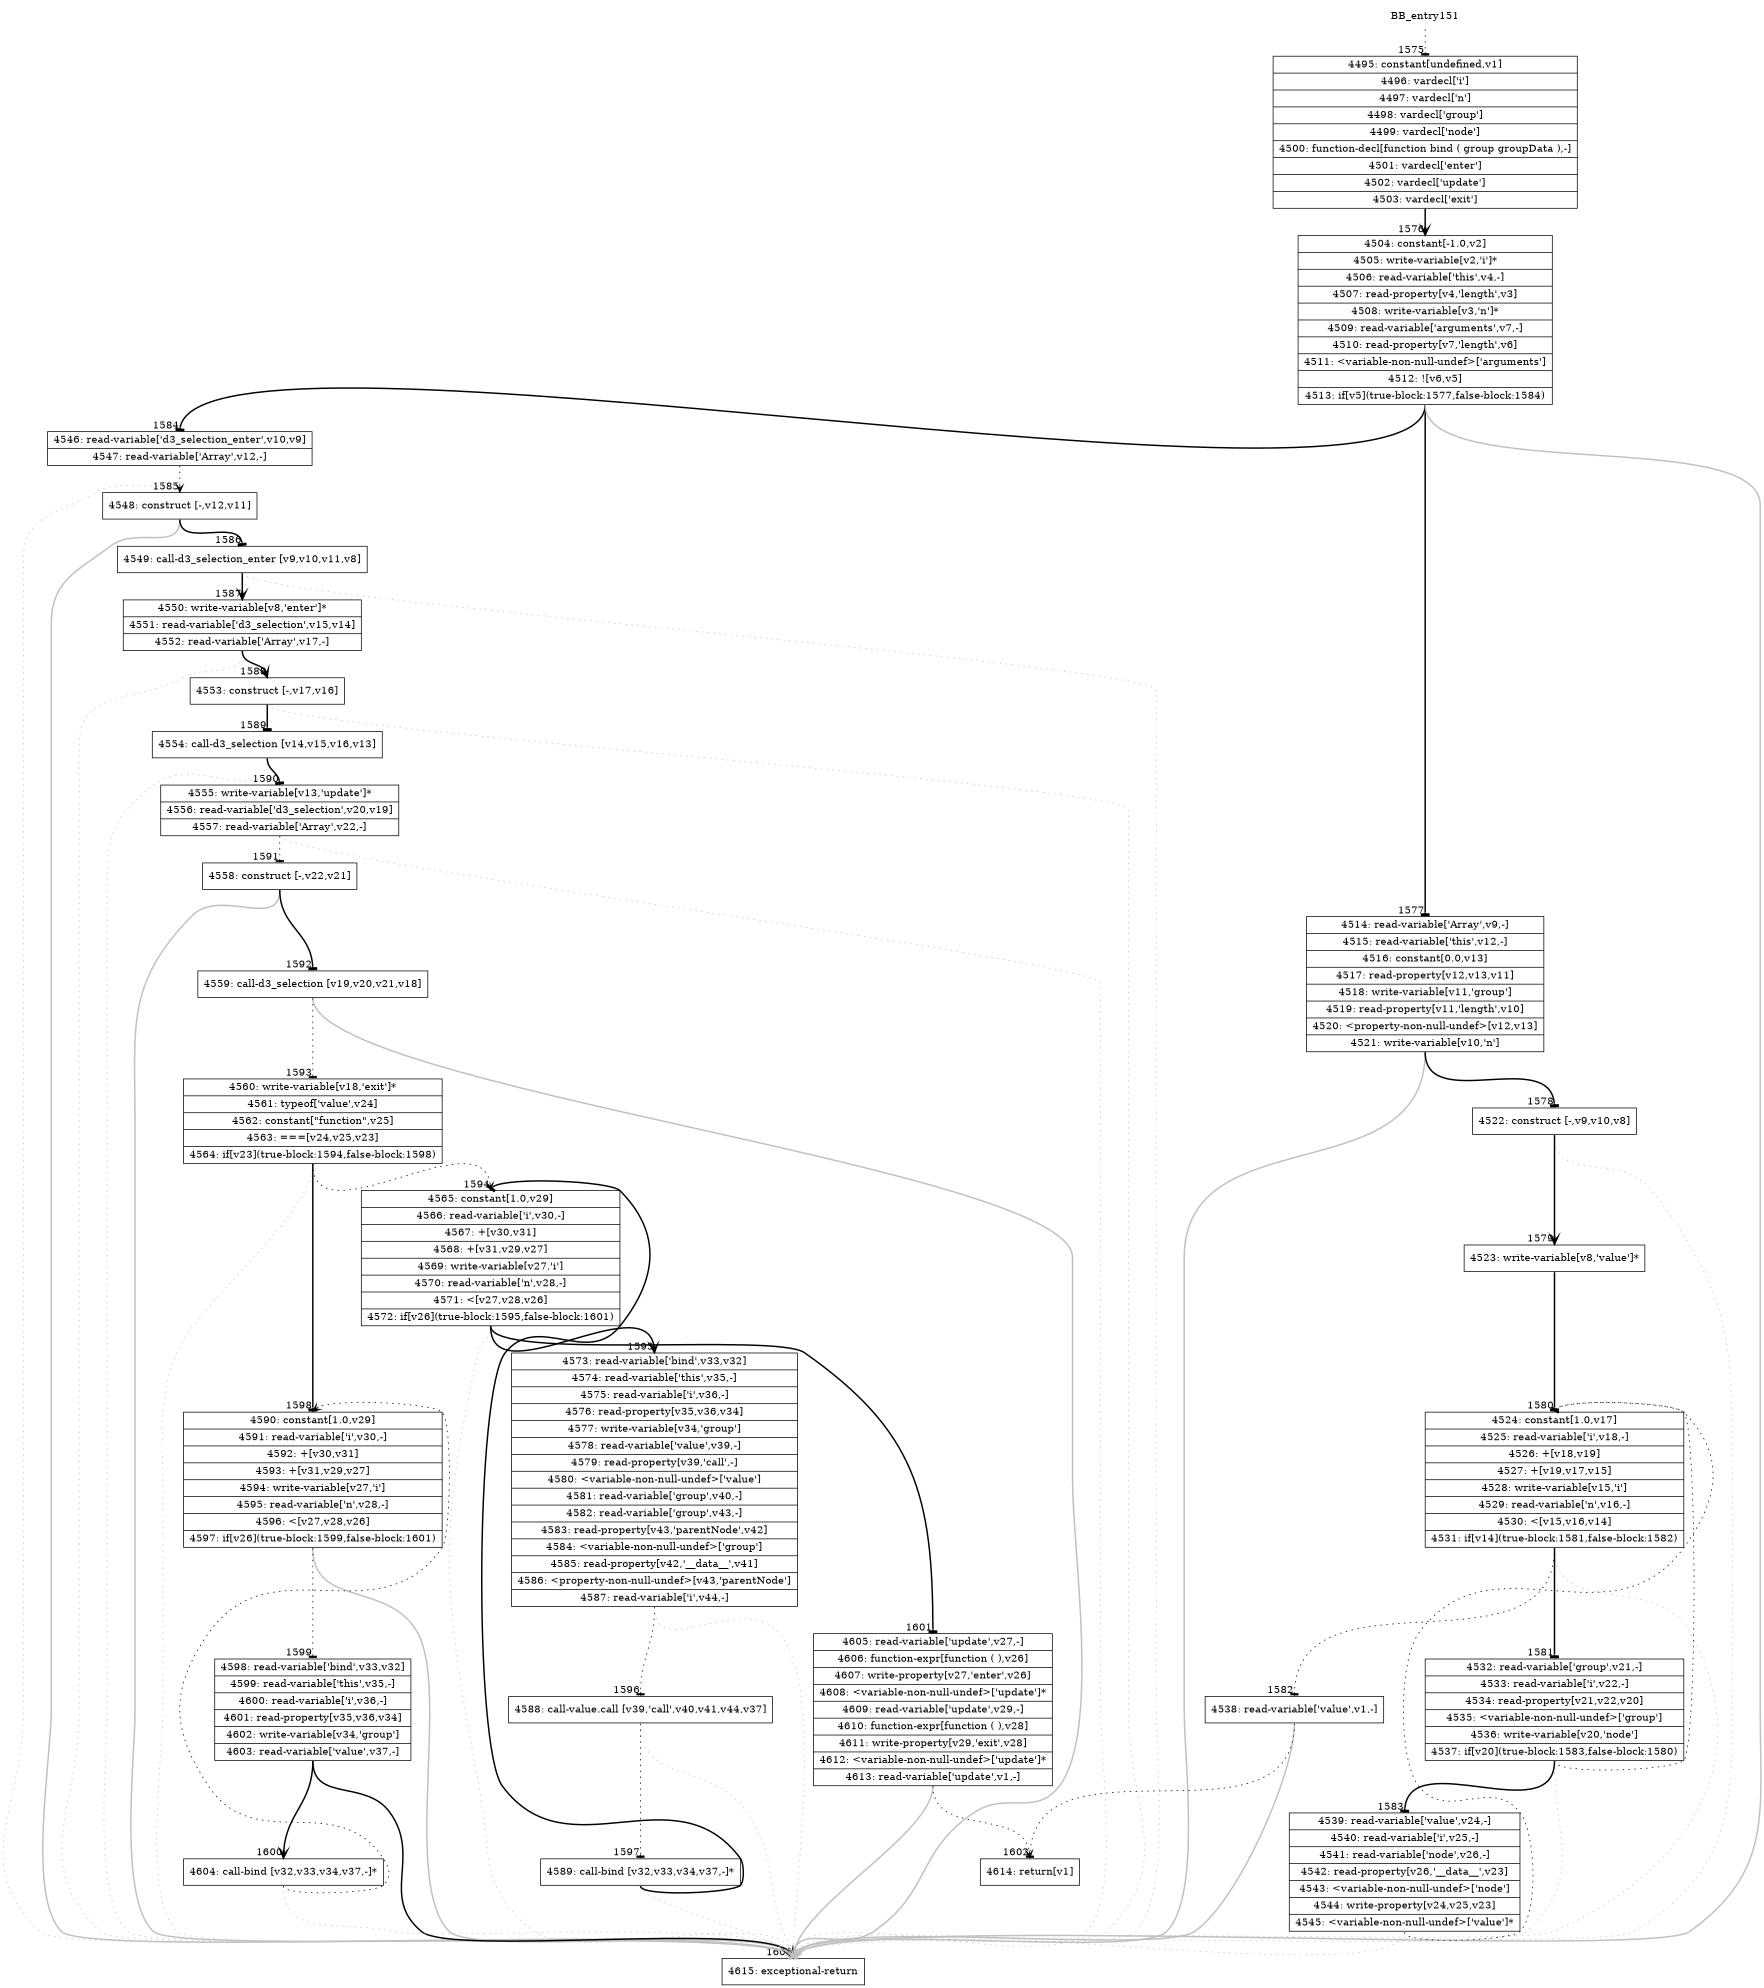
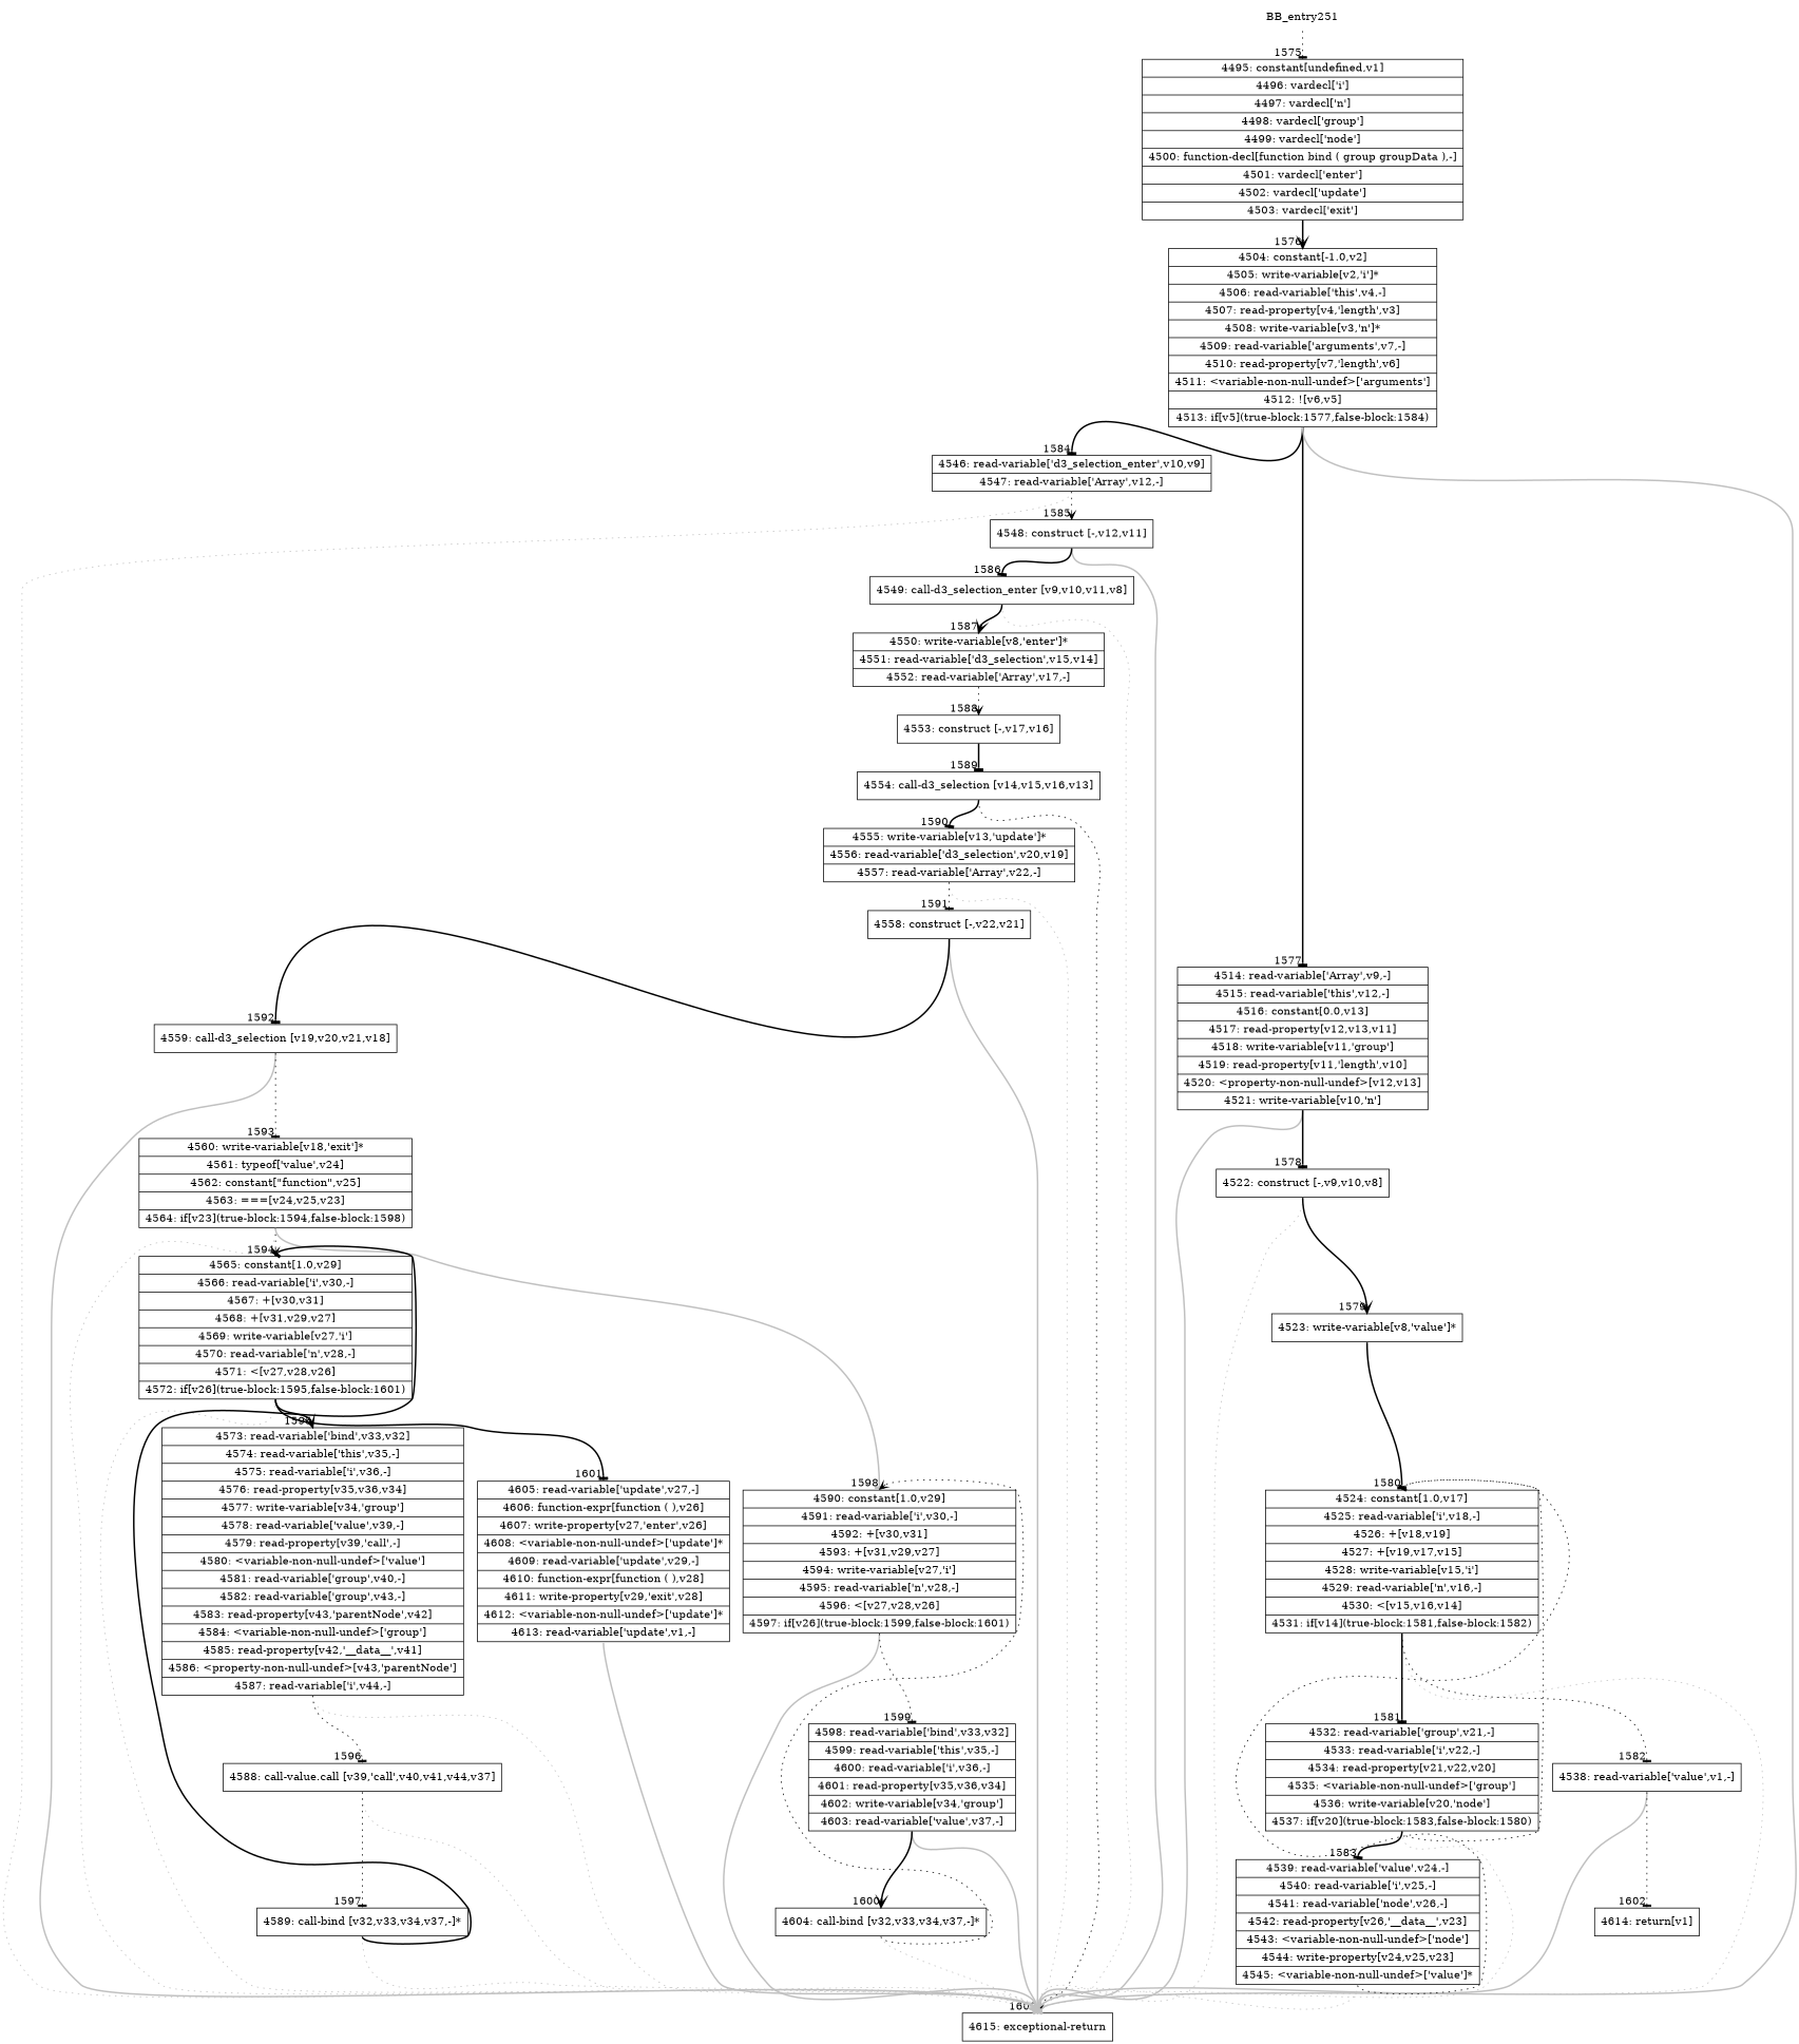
  digraph {
    rankdir=TD
    node [shape=record]
    edge [arrowhead=tee headport=n style=dotted tailport=s]
-   BB_entry151 [shape=none]
+   BB_entry151 [shape=none label=BB_entry251]
    n2 [label="{4495: constant[undefined,v1]|4496: vardecl['i']|4497: vardecl['n']|4498: vardecl['group']|4499: vardecl['node']|4500: function-decl[function bind ( group groupData ),-]|4501: vardecl['enter']|4502: vardecl['update']|4503: vardecl['exit']}"]
    n3 [label="{4504: constant[-1.0,v2]|4505: write-variable[v2,'i']*|4506: read-variable['this',v4,-]|4507: read-property[v4,'length',v3]|4508: write-variable[v3,'n']*|4509: read-variable['arguments',v7,-]|4510: read-property[v7,'length',v6]|4511: \<variable-non-null-undef\>['arguments']|4512: ![v6,v5]|4513: if[v5](true-block:1577,false-block:1584)}"]
    n4 [label="{4514: read-variable['Array',v9,-]|4515: read-variable['this',v12,-]|4516: constant[0.0,v13]|4517: read-property[v12,v13,v11]|4518: write-variable[v11,'group']|4519: read-property[v11,'length',v10]|4520: \<property-non-null-undef\>[v12,v13]|4521: write-variable[v10,'n']}"]
    n5 [label="{4546: read-variable['d3_selection_enter',v10,v9]|4547: read-variable['Array',v12,-]}"]
    n6 [label="{4615: exceptional-return}"]
    n7 [label="{4522: construct [-,v9,v10,v8]}"]
    n8 [label="{4548: construct [-,v12,v11]}"]
    n9 [label="{4523: write-variable[v8,'value']*}"]
    n10 [label="{4549: call-d3_selection_enter [v9,v10,v11,v8]}"]
    n11 [label="{4524: constant[1.0,v17]|4525: read-variable['i',v18,-]|4526: +[v18,v19]|4527: +[v19,v17,v15]|4528: write-variable[v15,'i']|4529: read-variable['n',v16,-]|4530: \<[v15,v16,v14]|4531: if[v14](true-block:1581,false-block:1582)}"]
    n12 [label="{4532: read-variable['group',v21,-]|4533: read-variable['i',v22,-]|4534: read-property[v21,v22,v20]|4535: \<variable-non-null-undef\>['group']|4536: write-variable[v20,'node']|4537: if[v20](true-block:1583,false-block:1580)}"]
    n13 [label="{4538: read-variable['value',v1,-]}"]
    n14 [label="{4539: read-variable['value',v24,-]|4540: read-variable['i',v25,-]|4541: read-variable['node',v26,-]|4542: read-property[v26,'__data__',v23]|4543: \<variable-non-null-undef\>['node']|4544: write-property[v24,v25,v23]|4545: \<variable-non-null-undef\>['value']*}"]
    n15 [label="{4614: return[v1]}"]
    n16 [label="{4550: write-variable[v8,'enter']*|4551: read-variable['d3_selection',v15,v14]|4552: read-variable['Array',v17,-]}"]
    n17 [label="{4553: construct [-,v17,v16]}"]
    n18 [label="{4554: call-d3_selection [v14,v15,v16,v13]}"]
    n19 [label="{4555: write-variable[v13,'update']*|4556: read-variable['d3_selection',v20,v19]|4557: read-variable['Array',v22,-]}"]
    n20 [label="{4558: construct [-,v22,v21]}"]
    n21 [label="{4559: call-d3_selection [v19,v20,v21,v18]}"]
    n22 [label="{4560: write-variable[v18,'exit']*|4561: typeof['value',v24]|4562: constant[\"function\",v25]|4563: ===[v24,v25,v23]|4564: if[v23](true-block:1594,false-block:1598)}"]
    n23 [label="{4565: constant[1.0,v29]|4566: read-variable['i',v30,-]|4567: +[v30,v31]|4568: +[v31,v29,v27]|4569: write-variable[v27,'i']|4570: read-variable['n',v28,-]|4571: \<[v27,v28,v26]|4572: if[v26](true-block:1595,false-block:1601)}"]
    n24 [label="{4590: constant[1.0,v29]|4591: read-variable['i',v30,-]|4592: +[v30,v31]|4593: +[v31,v29,v27]|4594: write-variable[v27,'i']|4595: read-variable['n',v28,-]|4596: \<[v27,v28,v26]|4597: if[v26](true-block:1599,false-block:1601)}"]
    n25 [label="{4573: read-variable['bind',v33,v32]|4574: read-variable['this',v35,-]|4575: read-variable['i',v36,-]|4576: read-property[v35,v36,v34]|4577: write-variable[v34,'group']|4578: read-variable['value',v39,-]|4579: read-property[v39,'call',-]|4580: \<variable-non-null-undef\>['value']|4581: read-variable['group',v40,-]|4582: read-variable['group',v43,-]|4583: read-property[v43,'parentNode',v42]|4584: \<variable-non-null-undef\>['group']|4585: read-property[v42,'__data__',v41]|4586: \<property-non-null-undef\>[v43,'parentNode']|4587: read-variable['i',v44,-]}"]
    n26 [label="{4605: read-variable['update',v27,-]|4606: function-expr[function ( ),v26]|4607: write-property[v27,'enter',v26]|4608: \<variable-non-null-undef\>['update']*|4609: read-variable['update',v29,-]|4610: function-expr[function ( ),v28]|4611: write-property[v29,'exit',v28]|4612: \<variable-non-null-undef\>['update']*|4613: read-variable['update',v1,-]}"]
    n27 [label="{4598: read-variable['bind',v33,v32]|4599: read-variable['this',v35,-]|4600: read-variable['i',v36,-]|4601: read-property[v35,v36,v34]|4602: write-variable[v34,'group']|4603: read-variable['value',v37,-]}"]
    n28 [label="{4588: call-value.call [v39,'call',v40,v41,v44,v37]}"]
    n29 [label="{4604: call-bind [v32,v33,v34,v37,-]*}"]
    n30 [label="{4589: call-bind [v32,v33,v34,v37,-]*}"]
    BB_entry151 -> n2 [headlabel="    1575"]
    n2 -> n3 [arrowhead=vee headlabel="      1576" style=bold]
    n3 -> n4 [headlabel="      1577" style=bold]
    n3 -> n5 [headlabel="      1584" style=bold]
    n3 -> n6 [color=gray headlabel="      1603" style=bold]
    n4 -> n6 [arrowhead=vee color=gray style=bold]
    n4 -> n7 [headlabel="      1578" style=bold]
    n5 -> n6 [color=gray]
    n5 -> n8 [arrowhead=vee headlabel="      1585"]
    n7 -> n6 [arrowhead=vee color=gray]
    n7 -> n9 [arrowhead=vee headlabel="      1579" style=bold]
    n8 -> n6 [color=gray style=bold]
    n8 -> n10 [headlabel="      1586" style=bold]
    n9 -> n11 [headlabel="      1580" style=bold]
    n10 -> n6 [color=gray]
    n10 -> n16 [arrowhead=vee headlabel="      1587" style=bold]
    n11 -> n6 [color=gray]
    n11 -> n12 [headlabel="      1581" style=bold]
    n11 -> n13 [headlabel="      1582"]
    n12 -> n6 [arrowhead=vee color=gray]
    n12 -> n11
    n12 -> n14 [headlabel="      1583" style=bold]
    n13 -> n6 [arrowhead=vee color=gray style=bold]
    n13 -> n15 [headlabel="      1602"]
    n14 -> n6 [arrowhead=vee color=gray]
    n14 -> n11
-   n16 -> n6 [color=gray]
-   n16 -> n17 [arrowhead=vee headlabel="      1588" style=bold]
-   n17 -> n6 [arrowhead=vee color=gray]
+   n16 -> n17 [arrowhead=vee headlabel="      1588"]
    n17 -> n18 [headlabel="      1589" style=bold]
-   n18 -> n6 [arrowhead=vee color=gray]
+   n18 -> n6 [arrowhead=vee color=black]
    n18 -> n19 [headlabel="      1590" style=bold]
    n19 -> n6 [color=gray]
    n19 -> n20 [headlabel="      1591"]
    n20 -> n6 [color=gray style=bold]
    n20 -> n21 [headlabel="      1592" style=bold]
    n21 -> n6 [arrowhead=vee color=gray style=bold]
    n21 -> n22 [headlabel="      1593"]
    n22 -> n6 [color=gray]
    n22 -> n23 [arrowhead=vee headlabel="      1594"]
-   n22 -> n24 [headlabel="      1598" style=bold]
+   n22 -> n24 [headlabel="      1598" style=bold color=gray]
    n23 -> n6 [arrowhead=vee color=gray]
    n23 -> n25 [arrowhead=vee headlabel="      1595" style=bold]
    n23 -> n26 [headlabel="      1601" style=bold]
    n24 -> n6 [arrowhead=vee color=gray style=bold]
    n24 -> n27 [headlabel="      1599"]
    n25 -> n6 [color=gray]
    n25 -> n28 [headlabel="      1596"]
    n26 -> n6 [color=gray style=bold]
-   n26 -> n15 [arrowhead=vee]
-   n27 -> n6 [arrowhead=vee color=black style=bold]
+   n27 -> n6 [arrowhead=vee color=gray style=bold]
    n27 -> n29 [arrowhead=vee headlabel="      1600" style=bold]
    n28 -> n6 [arrowhead=vee color=gray]
    n28 -> n30 [headlabel="      1597"]
    n29 -> n6 [arrowhead=vee color=gray]
    n29 -> n24 [arrowhead=vee]
    n30 -> n6 [color=gray]
    n30 -> n23 [style=bold]
  }
